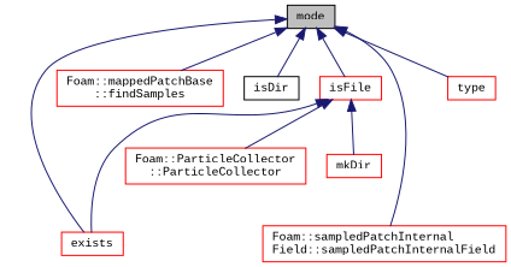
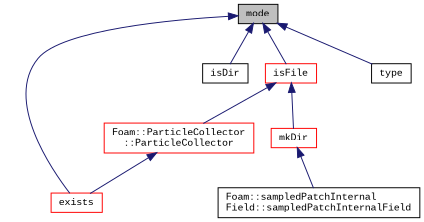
  digraph {
    fontname="Liberation Mono"
    rankdir=TB
    node [color=red fontname="Liberation Mono" fontsize=10 shape=record]
    edge [color=midnightblue dir=back fontname="Liberation Mono" fontsize=10 labelfontname=FreeSans labelfontsize=10 style=solid]
    n1 [color=black fillcolor=grey75 fontcolor=black height=0.2 label=mode style=filled width=0.4]
    n2 [height=0.2 label=exists width=0.4]
-   n3 [height=0.2 label="Foam::mappedPatchBase\l::findSamples" width=0.4]
    n4 [color=black height=0.2 label=isDir width=0.4]
    n5 [height=0.2 label=isFile width=0.4]
-   n6 [height=0.2 label="Foam::sampledPatchInternal\lField::sampledPatchInternalField" width=0.4]
-   n7 [height=0.2 label=type width=0.4]
+   n6 [color=black height=0.2 label="Foam::sampledPatchInternal\lField::sampledPatchInternalField" width=0.4]
+   n7 [color=black height=0.2 label=type width=0.4]
    n8 [height=0.2 label=mkDir width=0.4]
    n9 [height=0.2 label="Foam::ParticleCollector\l::ParticleCollector" width=0.4]
    n1 -> n2
-   n1 -> n3
    n1 -> n4
    n1 -> n5
-   n1 -> n6
+   n8 -> n6
    n1 -> n7
-   n5 -> n2
+   n9 -> n2
    n5 -> n8
    n5 -> n9
  }
